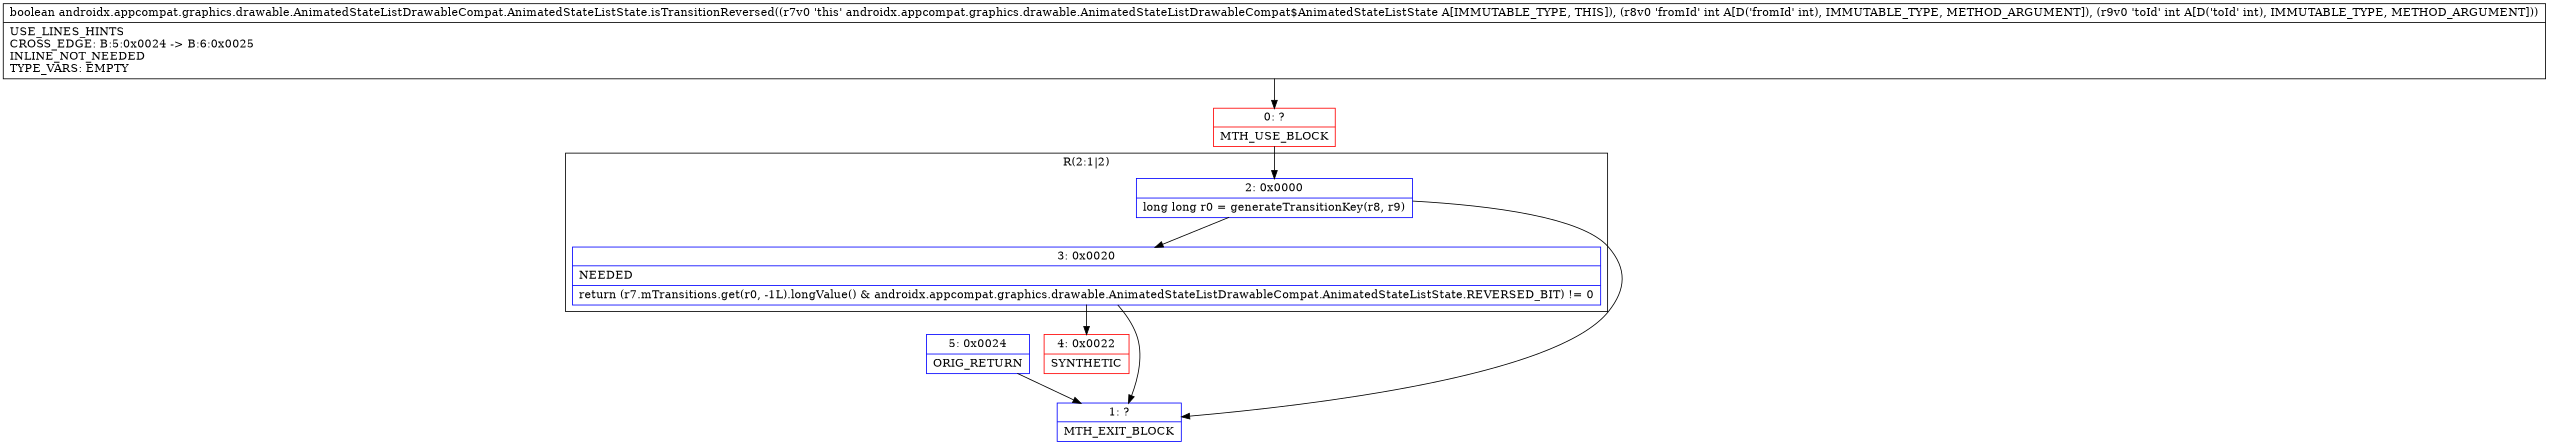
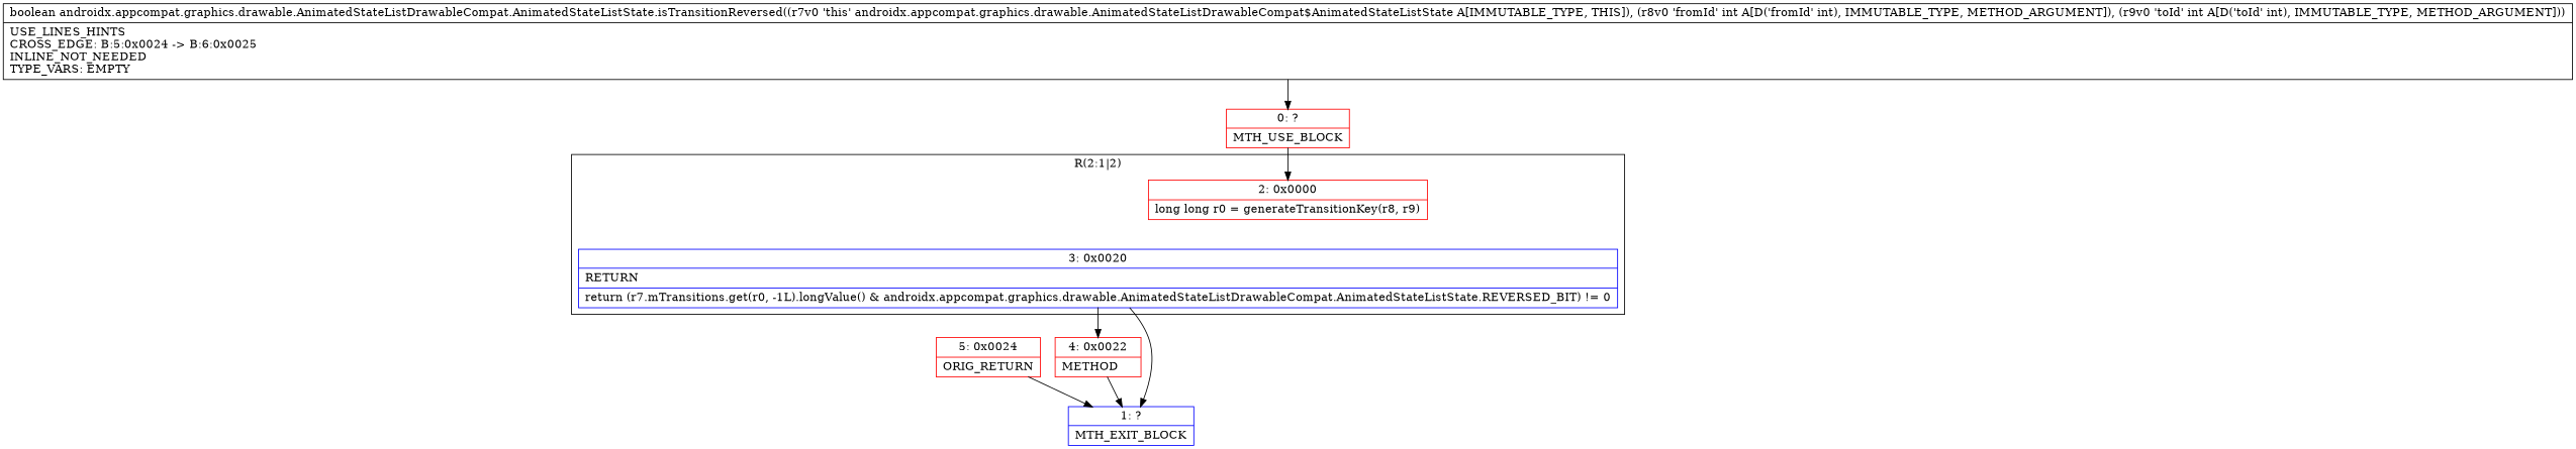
  digraph {
    node [color=blue shape=record]
-   n1 [label="{2\:\ 0x0000|long long r0 = generateTransitionKey(r8, r9)\l}"]
-   n2 [label="{3\:\ 0x0020|NEEDED\l|return (r7.mTransitions.get(r0, \-1L).longValue() & androidx.appcompat.graphics.drawable.AnimatedStateListDrawableCompat.AnimatedStateListState.REVERSED_BIT) != 0\l}"]
-   n3 [color=red label="{4\:\ 0x0022|SYNTHETIC\l}"]
+   n1 [color=red label="{2\:\ 0x0000|long long r0 = generateTransitionKey(r8, r9)\l}"]
+   n2 [label="{3\:\ 0x0020|RETURN\l|return (r7.mTransitions.get(r0, \-1L).longValue() & androidx.appcompat.graphics.drawable.AnimatedStateListDrawableCompat.AnimatedStateListState.REVERSED_BIT) != 0\l}"]
+   n3 [color=red label="{4\:\ 0x0022|METHOD\l}"]
    n4 [label="{1\:\ ?|MTH_EXIT_BLOCK\l}"]
-   n5 [label="{5\:\ 0x0024|ORIG_RETURN\l}"]
+   n5 [color=red label="{5\:\ 0x0024|ORIG_RETURN\l}"]
    n6 [color=red label="{0\:\ ?|MTH_USE_BLOCK\l}"]
    n7 [label="{boolean androidx.appcompat.graphics.drawable.AnimatedStateListDrawableCompat.AnimatedStateListState.isTransitionReversed((r7v0 'this' androidx.appcompat.graphics.drawable.AnimatedStateListDrawableCompat$AnimatedStateListState A[IMMUTABLE_TYPE, THIS]), (r8v0 'fromId' int A[D('fromId' int), IMMUTABLE_TYPE, METHOD_ARGUMENT]), (r9v0 'toId' int A[D('toId' int), IMMUTABLE_TYPE, METHOD_ARGUMENT]))  | USE_LINES_HINTS\lCROSS_EDGE: B:5:0x0024 \-\> B:6:0x0025\lINLINE_NOT_NEEDED\lTYPE_VARS: EMPTY\l}" color=""]
    subgraph cluster_1 {
      label="R(2:1|2)"
      n1
      n2
    }
-   n1 -> n2
    n2 -> n3
    n2 -> n4
-   n1 -> n4
+   n3 -> n4
    n5 -> n4
    n6 -> n1
    n7 -> n6
  }
